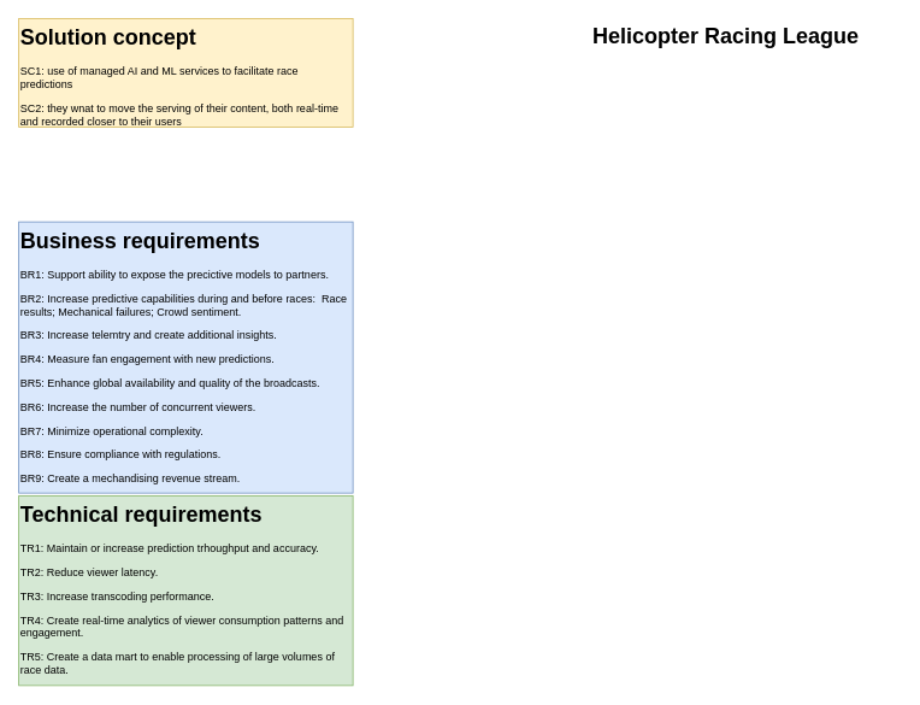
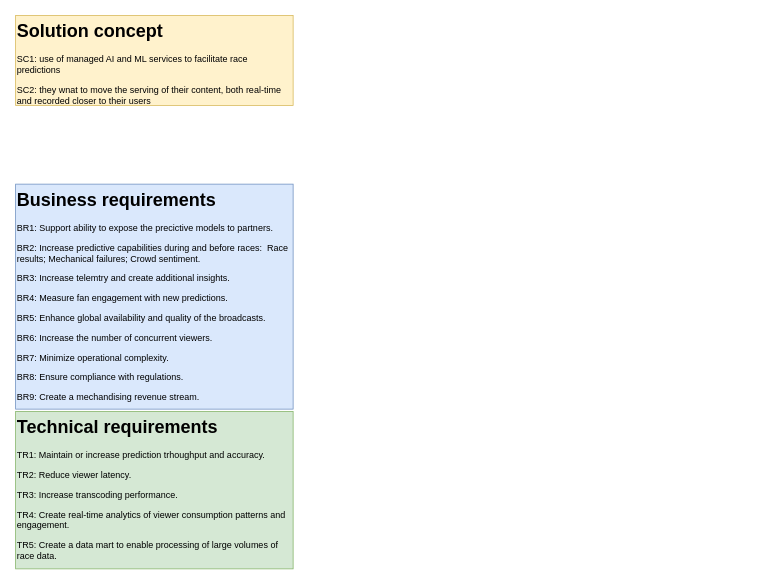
  <mxCell id="0" />
  <mxCell id="1" parent="0" />
- <mxCell id="2" value="Helicopter Racing League" style="text;html=1;align=center;verticalAlign=middle;whiteSpace=wrap;rounded=0;fontStyle=1;fontSize=24;" vertex="1" parent="1"><mxGeometry x="610" y="25" width="386" height="30" as="geometry" /></mxCell>
  <mxCell id="3" value="&lt;h1 style=&quot;margin-top: 0px;&quot;&gt;Solution concept&lt;/h1&gt;&lt;p&gt;SC1: use of managed AI and ML services to facilitate race predictions&lt;/p&gt;&lt;p&gt;SC2: they wnat to move the serving of their content, both real-time and recorded closer to their users&lt;/p&gt;" style="text;html=1;whiteSpace=wrap;overflow=hidden;rounded=0;fillColor=#fff2cc;strokeColor=#d6b656;" vertex="1" parent="1"><mxGeometry x="20" y="20" width="370" height="120" as="geometry" /></mxCell>
  <mxCell id="4" value="&lt;h1 style=&quot;margin-top: 0px;&quot;&gt;Business requirements&lt;/h1&gt;&lt;p&gt;BR1: Support ability to expose the precictive models to partners.&lt;/p&gt;&lt;p&gt;&lt;span style=&quot;background-color: initial;&quot;&gt;BR2: Increase predictive capabilities during and before races:&amp;nbsp; Race results; Mechanical failures; Crowd sentiment.&lt;/span&gt;&lt;/p&gt;&lt;p&gt;&lt;span style=&quot;background-color: initial;&quot;&gt;BR3: Increase telemtry and create additional insights.&lt;/span&gt;&lt;/p&gt;&lt;p&gt;&lt;span style=&quot;background-color: initial;&quot;&gt;BR4: Measure fan engagement with new predictions.&lt;/span&gt;&lt;/p&gt;&lt;p&gt;&lt;span style=&quot;background-color: initial;&quot;&gt;BR5: Enhance global availability and quality of the broadcasts.&lt;/span&gt;&lt;/p&gt;&lt;p&gt;&lt;span style=&quot;background-color: initial;&quot;&gt;BR6: Increase the number of concurrent viewers.&lt;/span&gt;&lt;/p&gt;&lt;p&gt;&lt;span style=&quot;background-color: initial;&quot;&gt;BR7: Minimize operational complexity.&lt;/span&gt;&lt;/p&gt;&lt;p&gt;&lt;span style=&quot;background-color: initial;&quot;&gt;BR8: Ensure compliance with regulations.&lt;/span&gt;&lt;/p&gt;&lt;p&gt;&lt;span style=&quot;background-color: initial;&quot;&gt;BR9: Create a mechandising revenue stream.&lt;/span&gt;&lt;/p&gt;" style="text;html=1;whiteSpace=wrap;overflow=hidden;rounded=0;fillColor=#dae8fc;strokeColor=#6c8ebf;" vertex="1" parent="1"><mxGeometry x="20" y="245" width="370" height="300" as="geometry" /></mxCell>
  <mxCell id="5" value="&lt;h1 style=&quot;margin-top: 0px;&quot;&gt;Technical requirements&lt;/h1&gt;&lt;p&gt;TR1: Maintain or increase prediction trhoughput and accuracy.&lt;/p&gt;&lt;p&gt;&lt;span style=&quot;background-color: initial;&quot;&gt;TR2: Reduce viewer latency.&lt;/span&gt;&lt;/p&gt;&lt;p&gt;&lt;span style=&quot;background-color: initial;&quot;&gt;TR3: Increase transcoding performance.&lt;/span&gt;&lt;/p&gt;&lt;p&gt;&lt;span style=&quot;background-color: initial;&quot;&gt;TR4: Create real-time analytics of viewer consumption patterns and engagement.&lt;/span&gt;&lt;/p&gt;&lt;p&gt;&lt;span style=&quot;background-color: initial;&quot;&gt;TR5: Create a data mart to enable processing of large volumes of race data.&lt;/span&gt;&lt;/p&gt;" style="text;html=1;whiteSpace=wrap;overflow=hidden;rounded=0;fillColor=#d5e8d4;strokeColor=#82b366;" vertex="1" parent="1"><mxGeometry x="20" y="548" width="370" height="210" as="geometry" /></mxCell>
